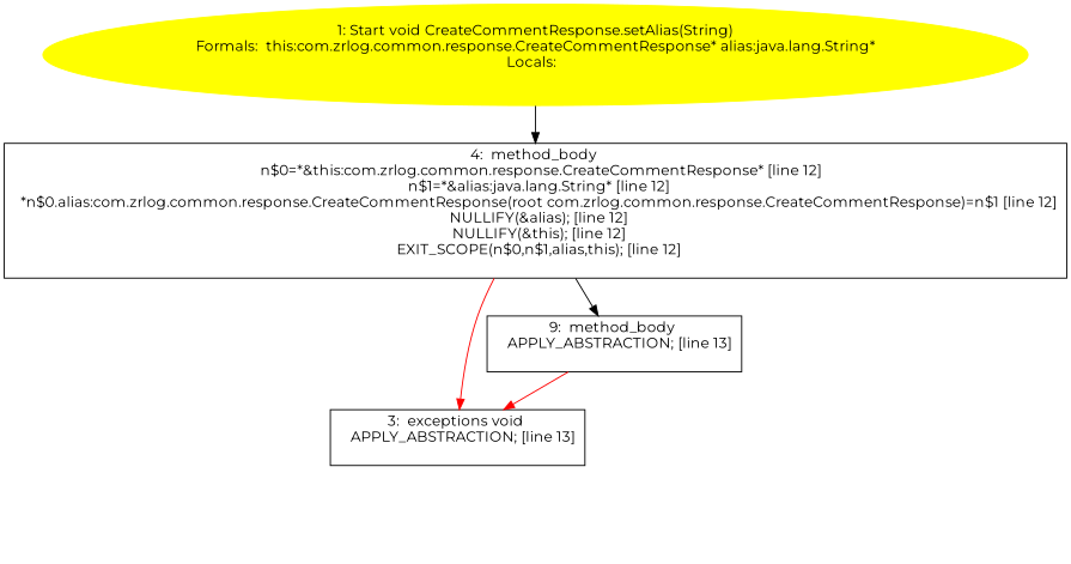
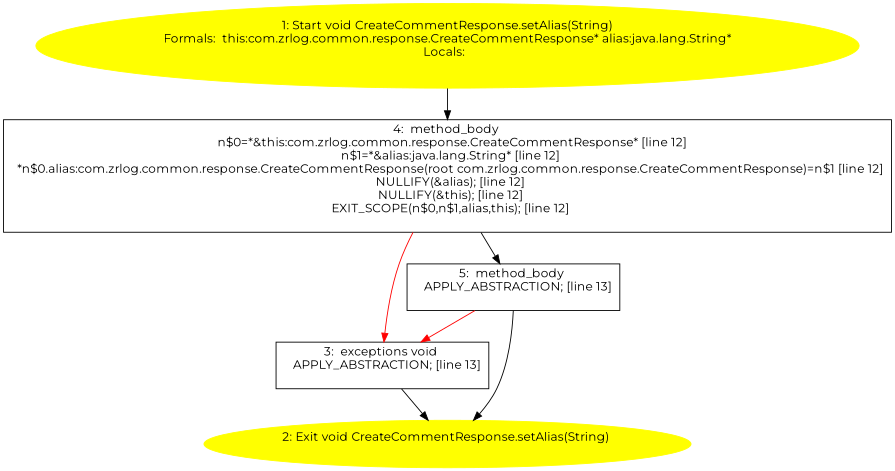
  digraph {
    fontname=Montserrat
    node [fontname=Montserrat shape=box]
    edge [fontname=Montserrat]
    n1 [color=yellow label="1: Start void CreateCommentResponse.setAlias(String)\nFormals:  this:com.zrlog.common.response.CreateCommentResponse* alias:java.lang.String*\nLocals:  \n  " style=filled shape=""]
    n2 [label="4:  method_body \n   n$0=*&this:com.zrlog.common.response.CreateCommentResponse* [line 12]\n  n$1=*&alias:java.lang.String* [line 12]\n  *n$0.alias:com.zrlog.common.response.CreateCommentResponse(root com.zrlog.common.response.CreateCommentResponse)=n$1 [line 12]\n  NULLIFY(&alias); [line 12]\n  NULLIFY(&this); [line 12]\n  EXIT_SCOPE(n$0,n$1,alias,this); [line 12]\n "]
    n3 [label="3:  exceptions void \n   APPLY_ABSTRACTION; [line 13]\n "]
-   n4 [label="9:  method_body \n   APPLY_ABSTRACTION; [line 13]\n "]
+   n4 [label="5:  method_body \n   APPLY_ABSTRACTION; [line 13]\n "]
+   n5 [color=yellow label="2: Exit void CreateCommentResponse.setAlias(String) \n  " style=filled shape=""]
    n1 -> n2
    n2 -> n3 [color=red]
    n2 -> n4
+   n3 -> n5
    n4 -> n3 [color=red]
+   n4 -> n5
  }
